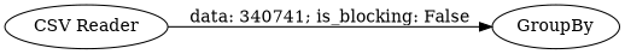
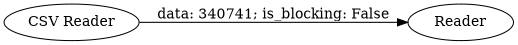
  digraph {
    rankdir=LR
    n1 [label="CSV Reader"]
-   n2 [label=GroupBy]
+   n2 [label=Reader]
    n1 -> n2 [label="data: 340741; is_blocking: False"]
  }
